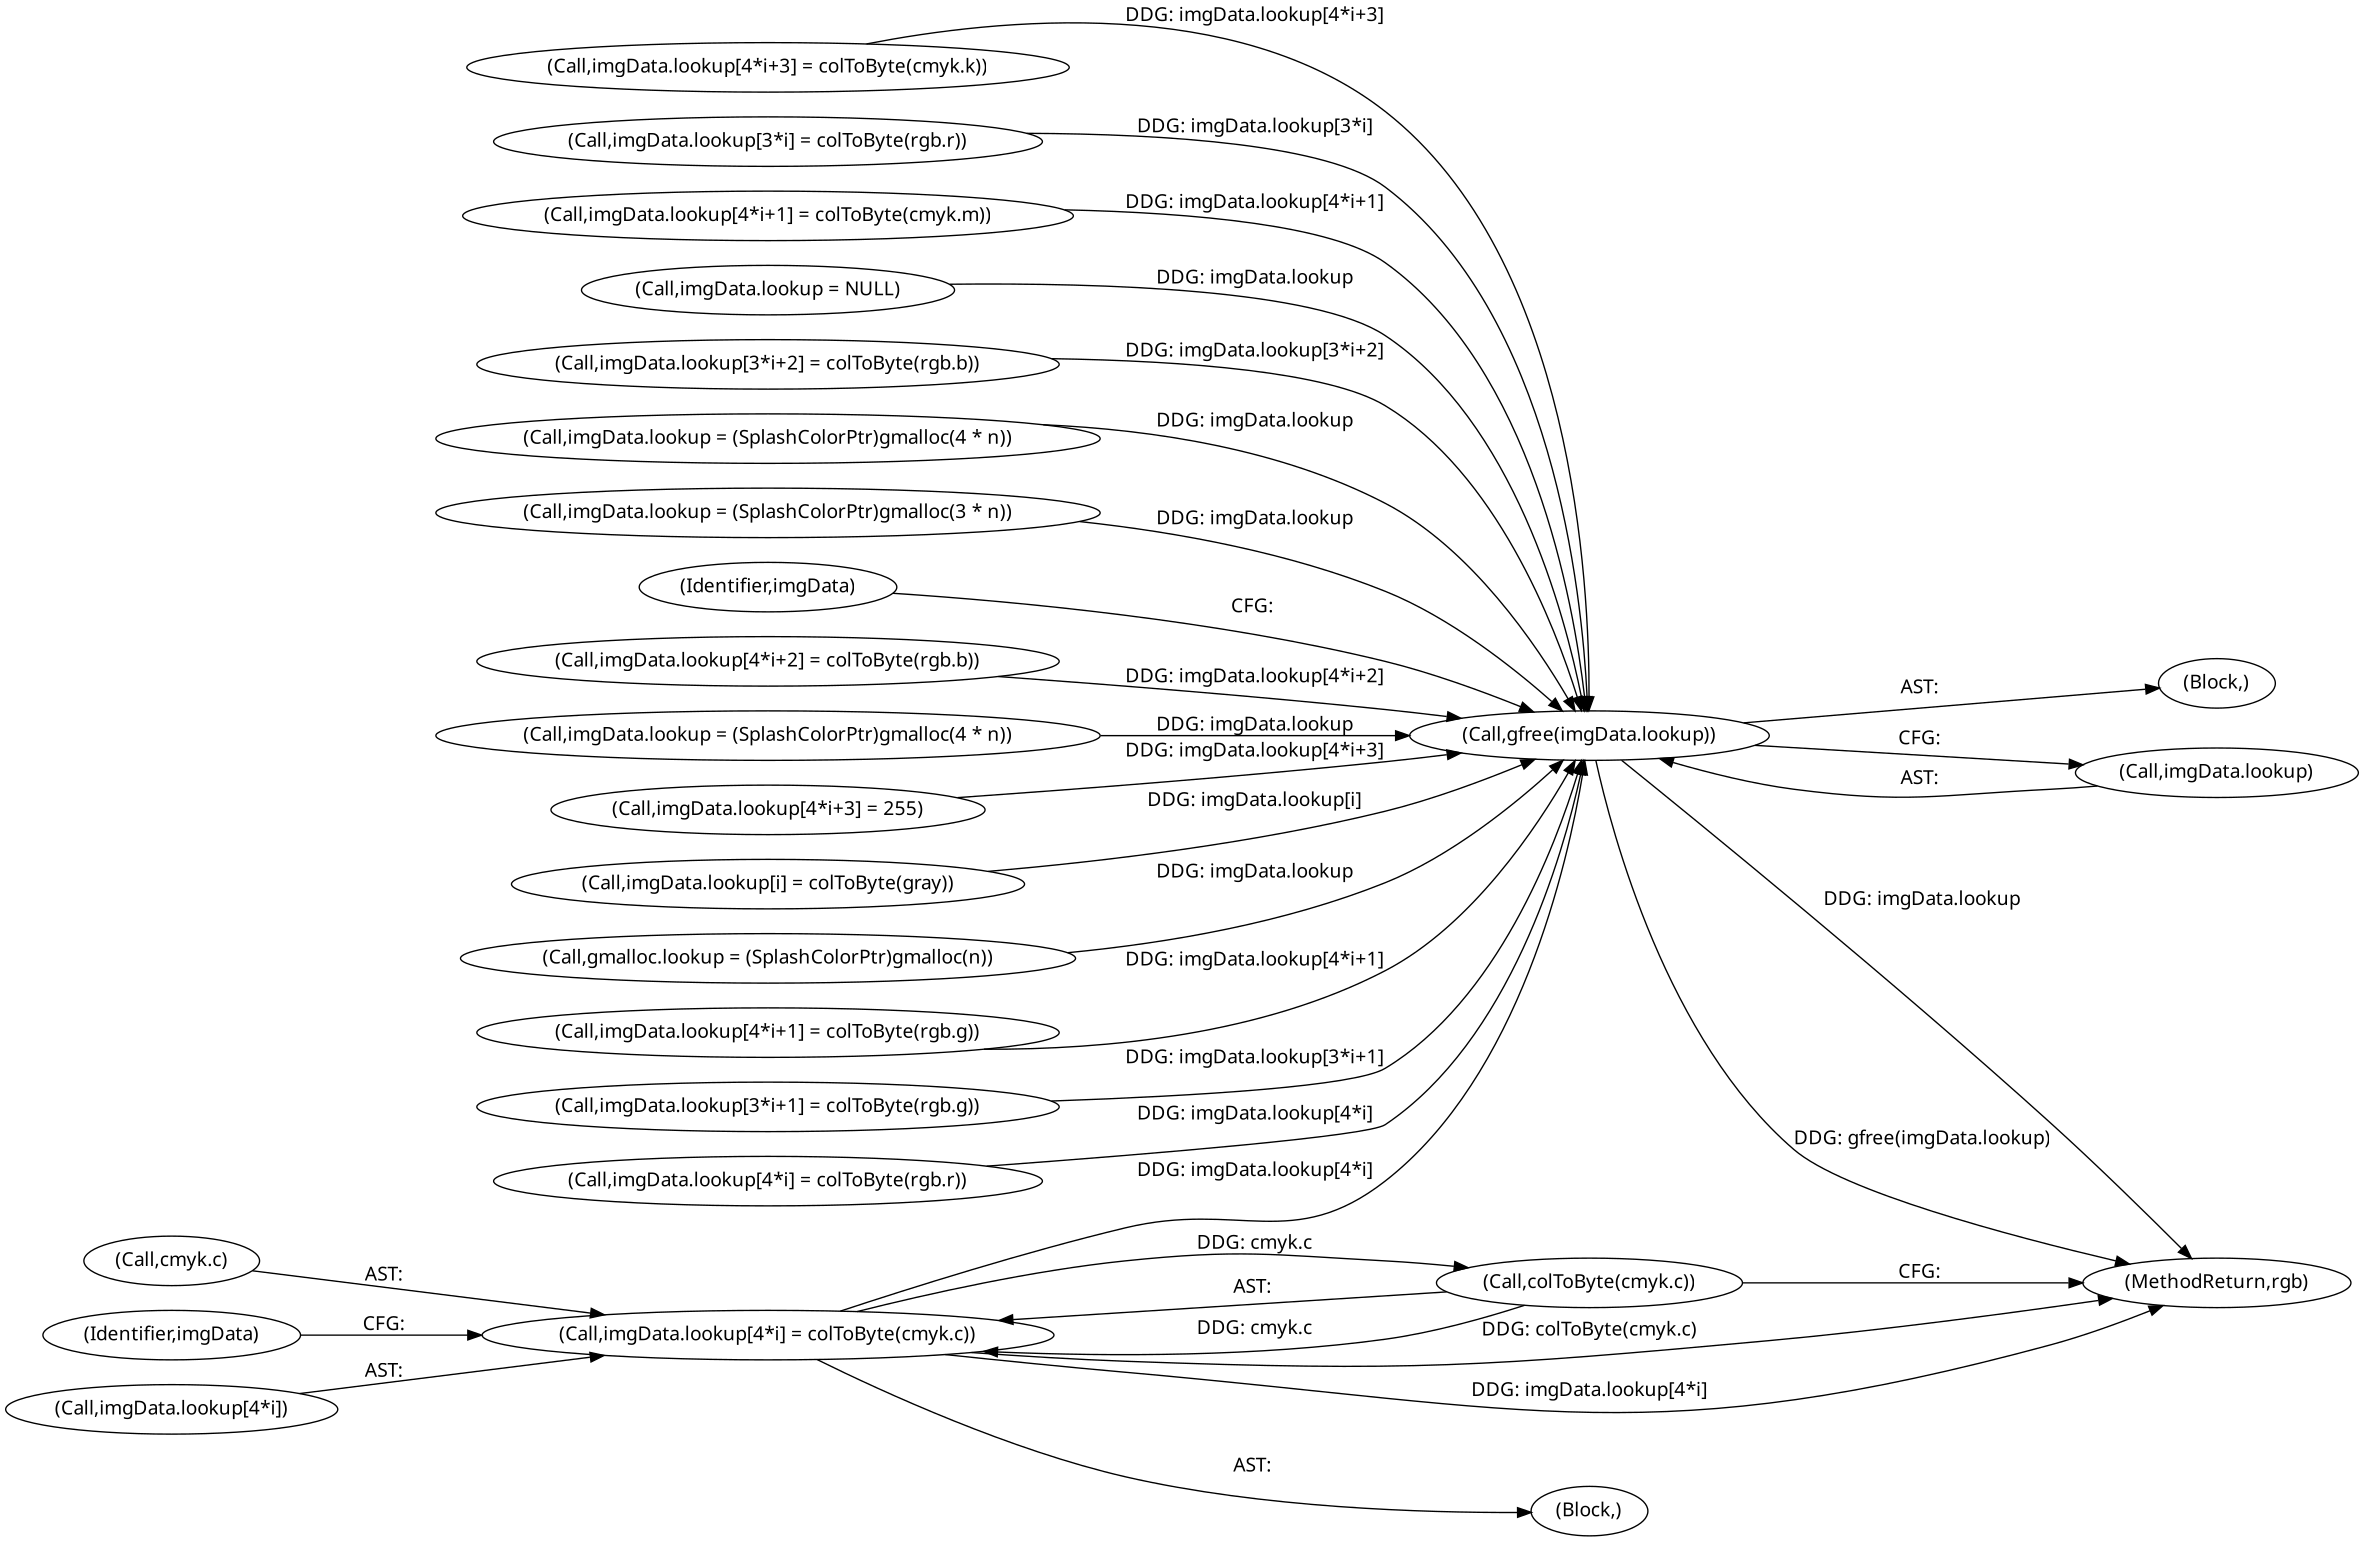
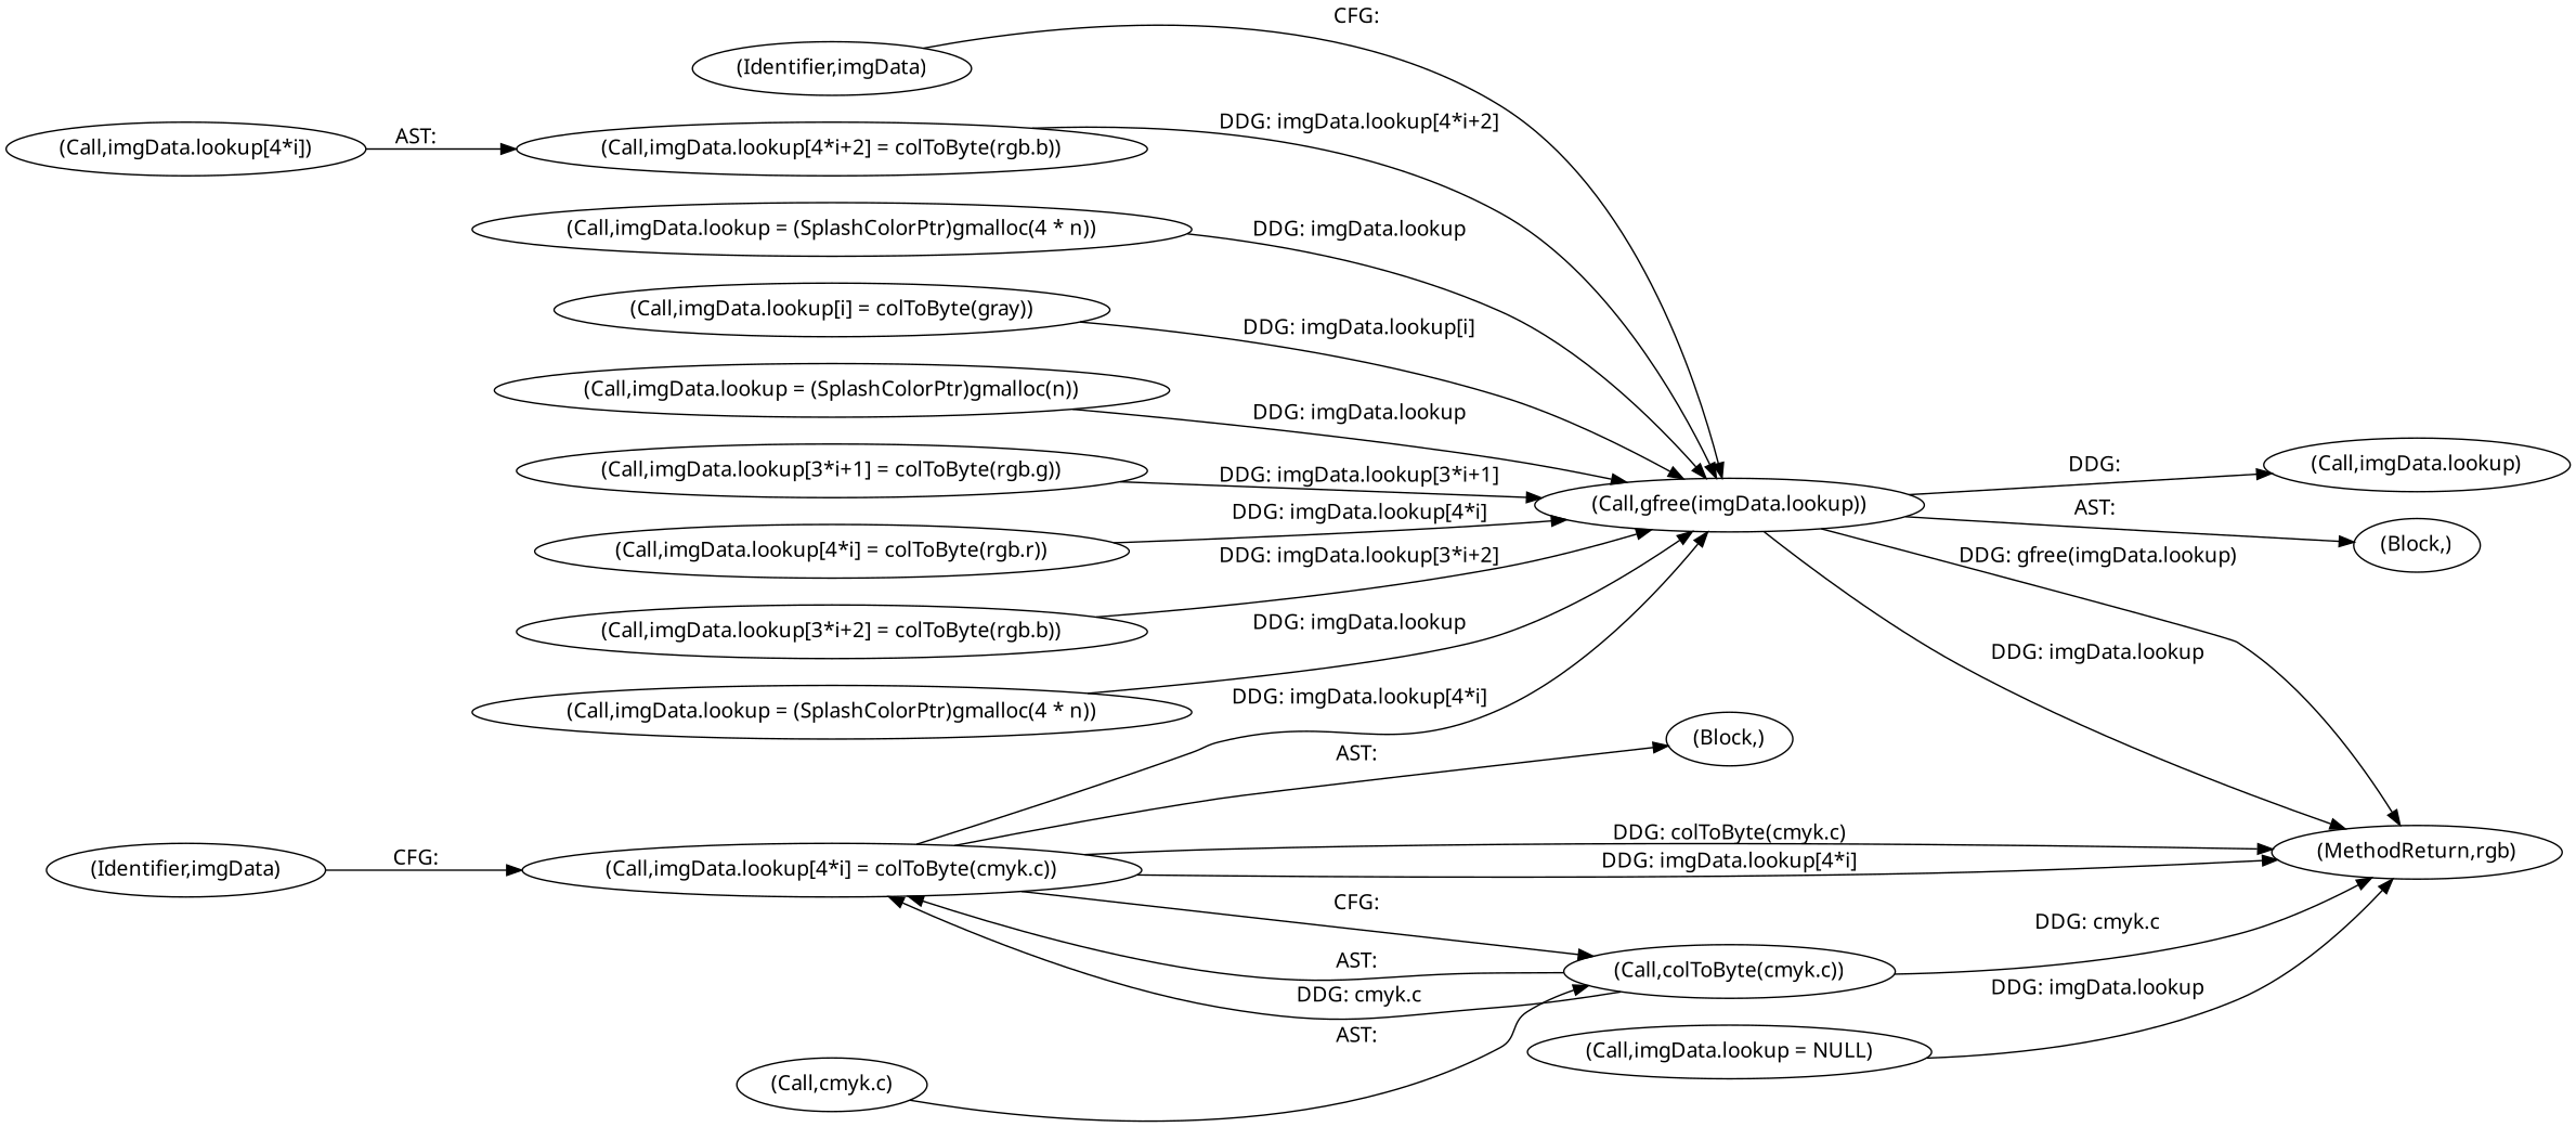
  digraph {
    fontname="Noto Sans"
    rankdir=LR
    node [fontname="Noto Sans"]
    edge [fontname="Noto Sans"]
    n1 [label="(Call,imgData.lookup[4*i] = colToByte(cmyk.c))"]
    n2 [label="(Call,colToByte(cmyk.c))"]
    n3 [label="(Call,gfree(imgData.lookup))"]
    n4 [label="(MethodReturn,rgb)"]
    n5 [label="(Block,)"]
    n6 [label="(Block,)"]
    n7 [label="(Call,imgData.lookup)"]
    n8 [label="(Call,cmyk.c)"]
-   n9 [label="(Call,imgData.lookup[4*i+3] = colToByte(cmyk.k))"]
-   n10 [label="(Call,imgData.lookup[3*i] = colToByte(rgb.r))"]
-   n11 [label="(Call,imgData.lookup[4*i+1] = colToByte(cmyk.m))"]
    n12 [label="(Call,imgData.lookup = NULL)"]
    n13 [label="(Call,imgData.lookup[3*i+2] = colToByte(rgb.b))"]
    n14 [label="(Call,imgData.lookup = (SplashColorPtr)gmalloc(4 * n))"]
-   n15 [label="(Call,imgData.lookup = (SplashColorPtr)gmalloc(3 * n))"]
    n16 [label="(Identifier,imgData)"]
    n17 [label="(Call,imgData.lookup[4*i+2] = colToByte(rgb.b))"]
    n18 [label="(Call,imgData.lookup = (SplashColorPtr)gmalloc(4 * n))"]
    n19 [label="(Identifier,imgData)"]
    n20 [label="(Call,imgData.lookup[4*i])"]
-   n21 [label="(Call,imgData.lookup[4*i+3] = 255)"]
    n22 [label="(Call,imgData.lookup[i] = colToByte(gray))"]
-   n23 [label="(Call,gmalloc.lookup = (SplashColorPtr)gmalloc(n))"]
-   n24 [label="(Call,imgData.lookup[4*i+1] = colToByte(rgb.g))"]
+   n23 [label="(Call,imgData.lookup = (SplashColorPtr)gmalloc(n))"]
    n25 [label="(Call,imgData.lookup[3*i+1] = colToByte(rgb.g))"]
    n26 [label="(Call,imgData.lookup[4*i] = colToByte(rgb.r))"]
-   n1 -> n2 [label="DDG: cmyk.c"]
+   n1 -> n2 [label="CFG: "]
    n1 -> n3 [label="DDG: imgData.lookup[4*i]"]
    n1 -> n4 [label="DDG: colToByte(cmyk.c)"]
    n1 -> n4 [label="DDG: imgData.lookup[4*i]"]
    n1 -> n5 [label="AST: "]
    n2 -> n1 [label="AST: "]
    n2 -> n1 [label="DDG: cmyk.c"]
-   n2 -> n4 [label="CFG: "]
+   n2 -> n4 [label="DDG: cmyk.c"]
    n3 -> n4 [label="DDG: imgData.lookup"]
    n3 -> n4 [label="DDG: gfree(imgData.lookup)"]
    n3 -> n6 [label="AST: "]
-   n3 -> n7 [label="CFG: "]
-   n7 -> n3 [label="AST: "]
-   n8 -> n1 [label="AST: "]
-   n9 -> n3 [label="DDG: imgData.lookup[4*i+3]"]
-   n10 -> n3 [label="DDG: imgData.lookup[3*i]"]
-   n11 -> n3 [label="DDG: imgData.lookup[4*i+1]"]
-   n12 -> n3 [label="DDG: imgData.lookup"]
+   n3 -> n7 [label="DDG: "]
+   n8 -> n2 [label="AST: "]
+   n12 -> n4 [label="DDG: imgData.lookup"]
    n13 -> n3 [label="DDG: imgData.lookup[3*i+2]"]
    n14 -> n3 [label="DDG: imgData.lookup"]
-   n15 -> n3 [label="DDG: imgData.lookup"]
    n16 -> n3 [label="CFG: "]
    n17 -> n3 [label="DDG: imgData.lookup[4*i+2]"]
    n18 -> n3 [label="DDG: imgData.lookup"]
    n19 -> n1 [label="CFG: "]
-   n20 -> n1 [label="AST: "]
-   n21 -> n3 [label="DDG: imgData.lookup[4*i+3]"]
+   n20 -> n17 [label="AST: "]
    n22 -> n3 [label="DDG: imgData.lookup[i]"]
    n23 -> n3 [label="DDG: imgData.lookup"]
-   n24 -> n3 [label="DDG: imgData.lookup[4*i+1]"]
    n25 -> n3 [label="DDG: imgData.lookup[3*i+1]"]
    n26 -> n3 [label="DDG: imgData.lookup[4*i]"]
  }
